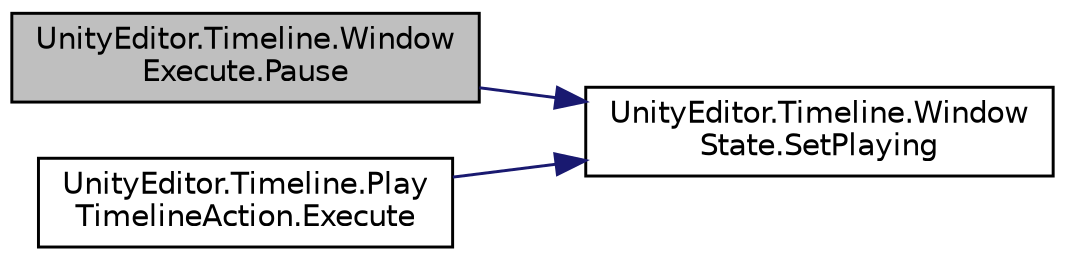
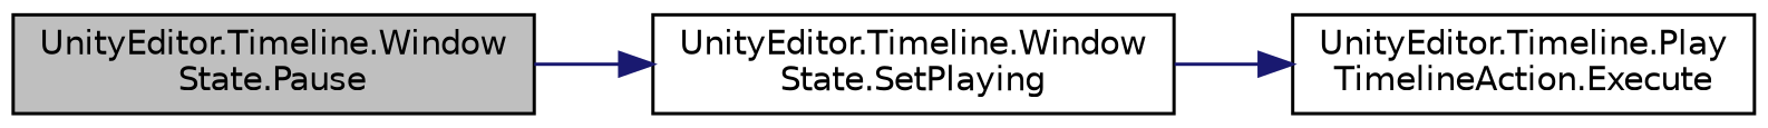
  digraph {
    rankdir=RL
    node [color=black fillcolor=white fontname=Helvetica fontsize=10 shape=record style=filled]
    edge [color=midnightblue dir=back fontname=Helvetica fontsize=10 labelfontname=Helvetica labelfontsize=10 style=solid]
-   n1 [fillcolor=grey75 fontcolor=black height=0.2 label="UnityEditor.Timeline.Window\lExecute.Pause" width=0.4]
+   n1 [fillcolor=grey75 fontcolor=black height=0.2 label="UnityEditor.Timeline.Window\lState.Pause" width=0.4]
    n2 [height=0.2 label="UnityEditor.Timeline.Window\lState.SetPlaying" width=0.4]
    n3 [height=0.2 label="UnityEditor.Timeline.Play\lTimelineAction.Execute" width=0.4]
    n2 -> n1
-   n2 -> n3
+   n3 -> n2
  }
